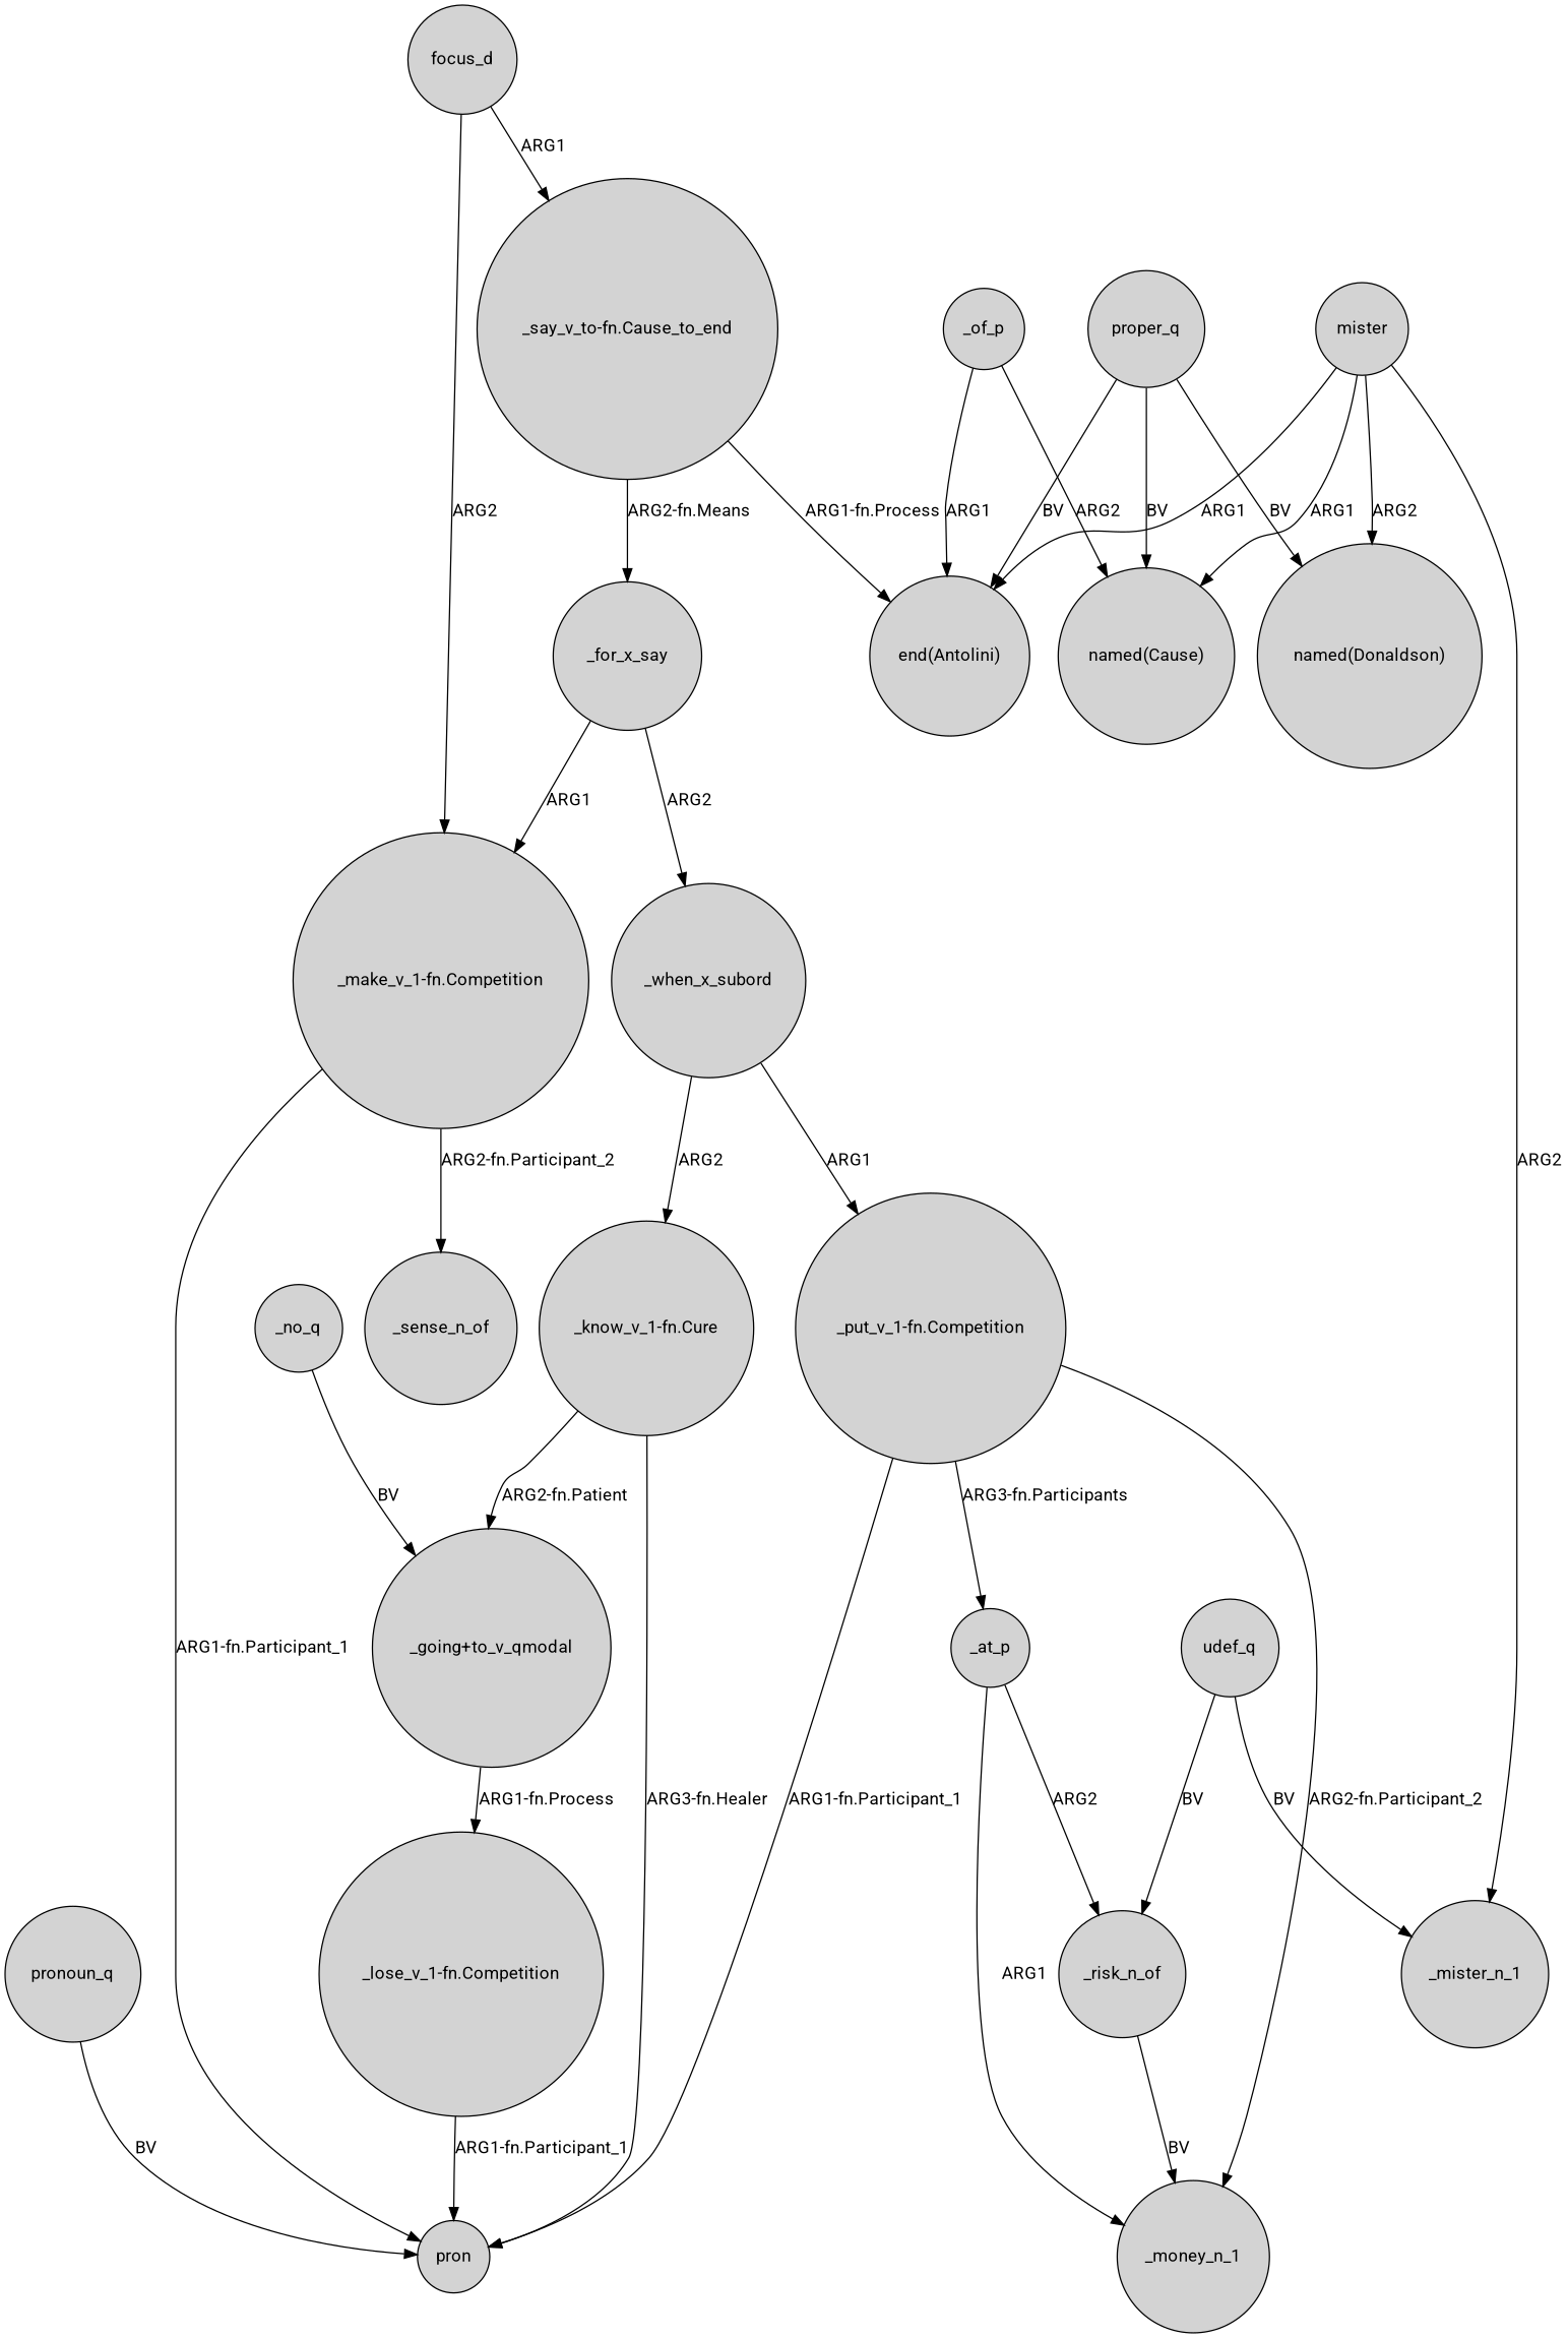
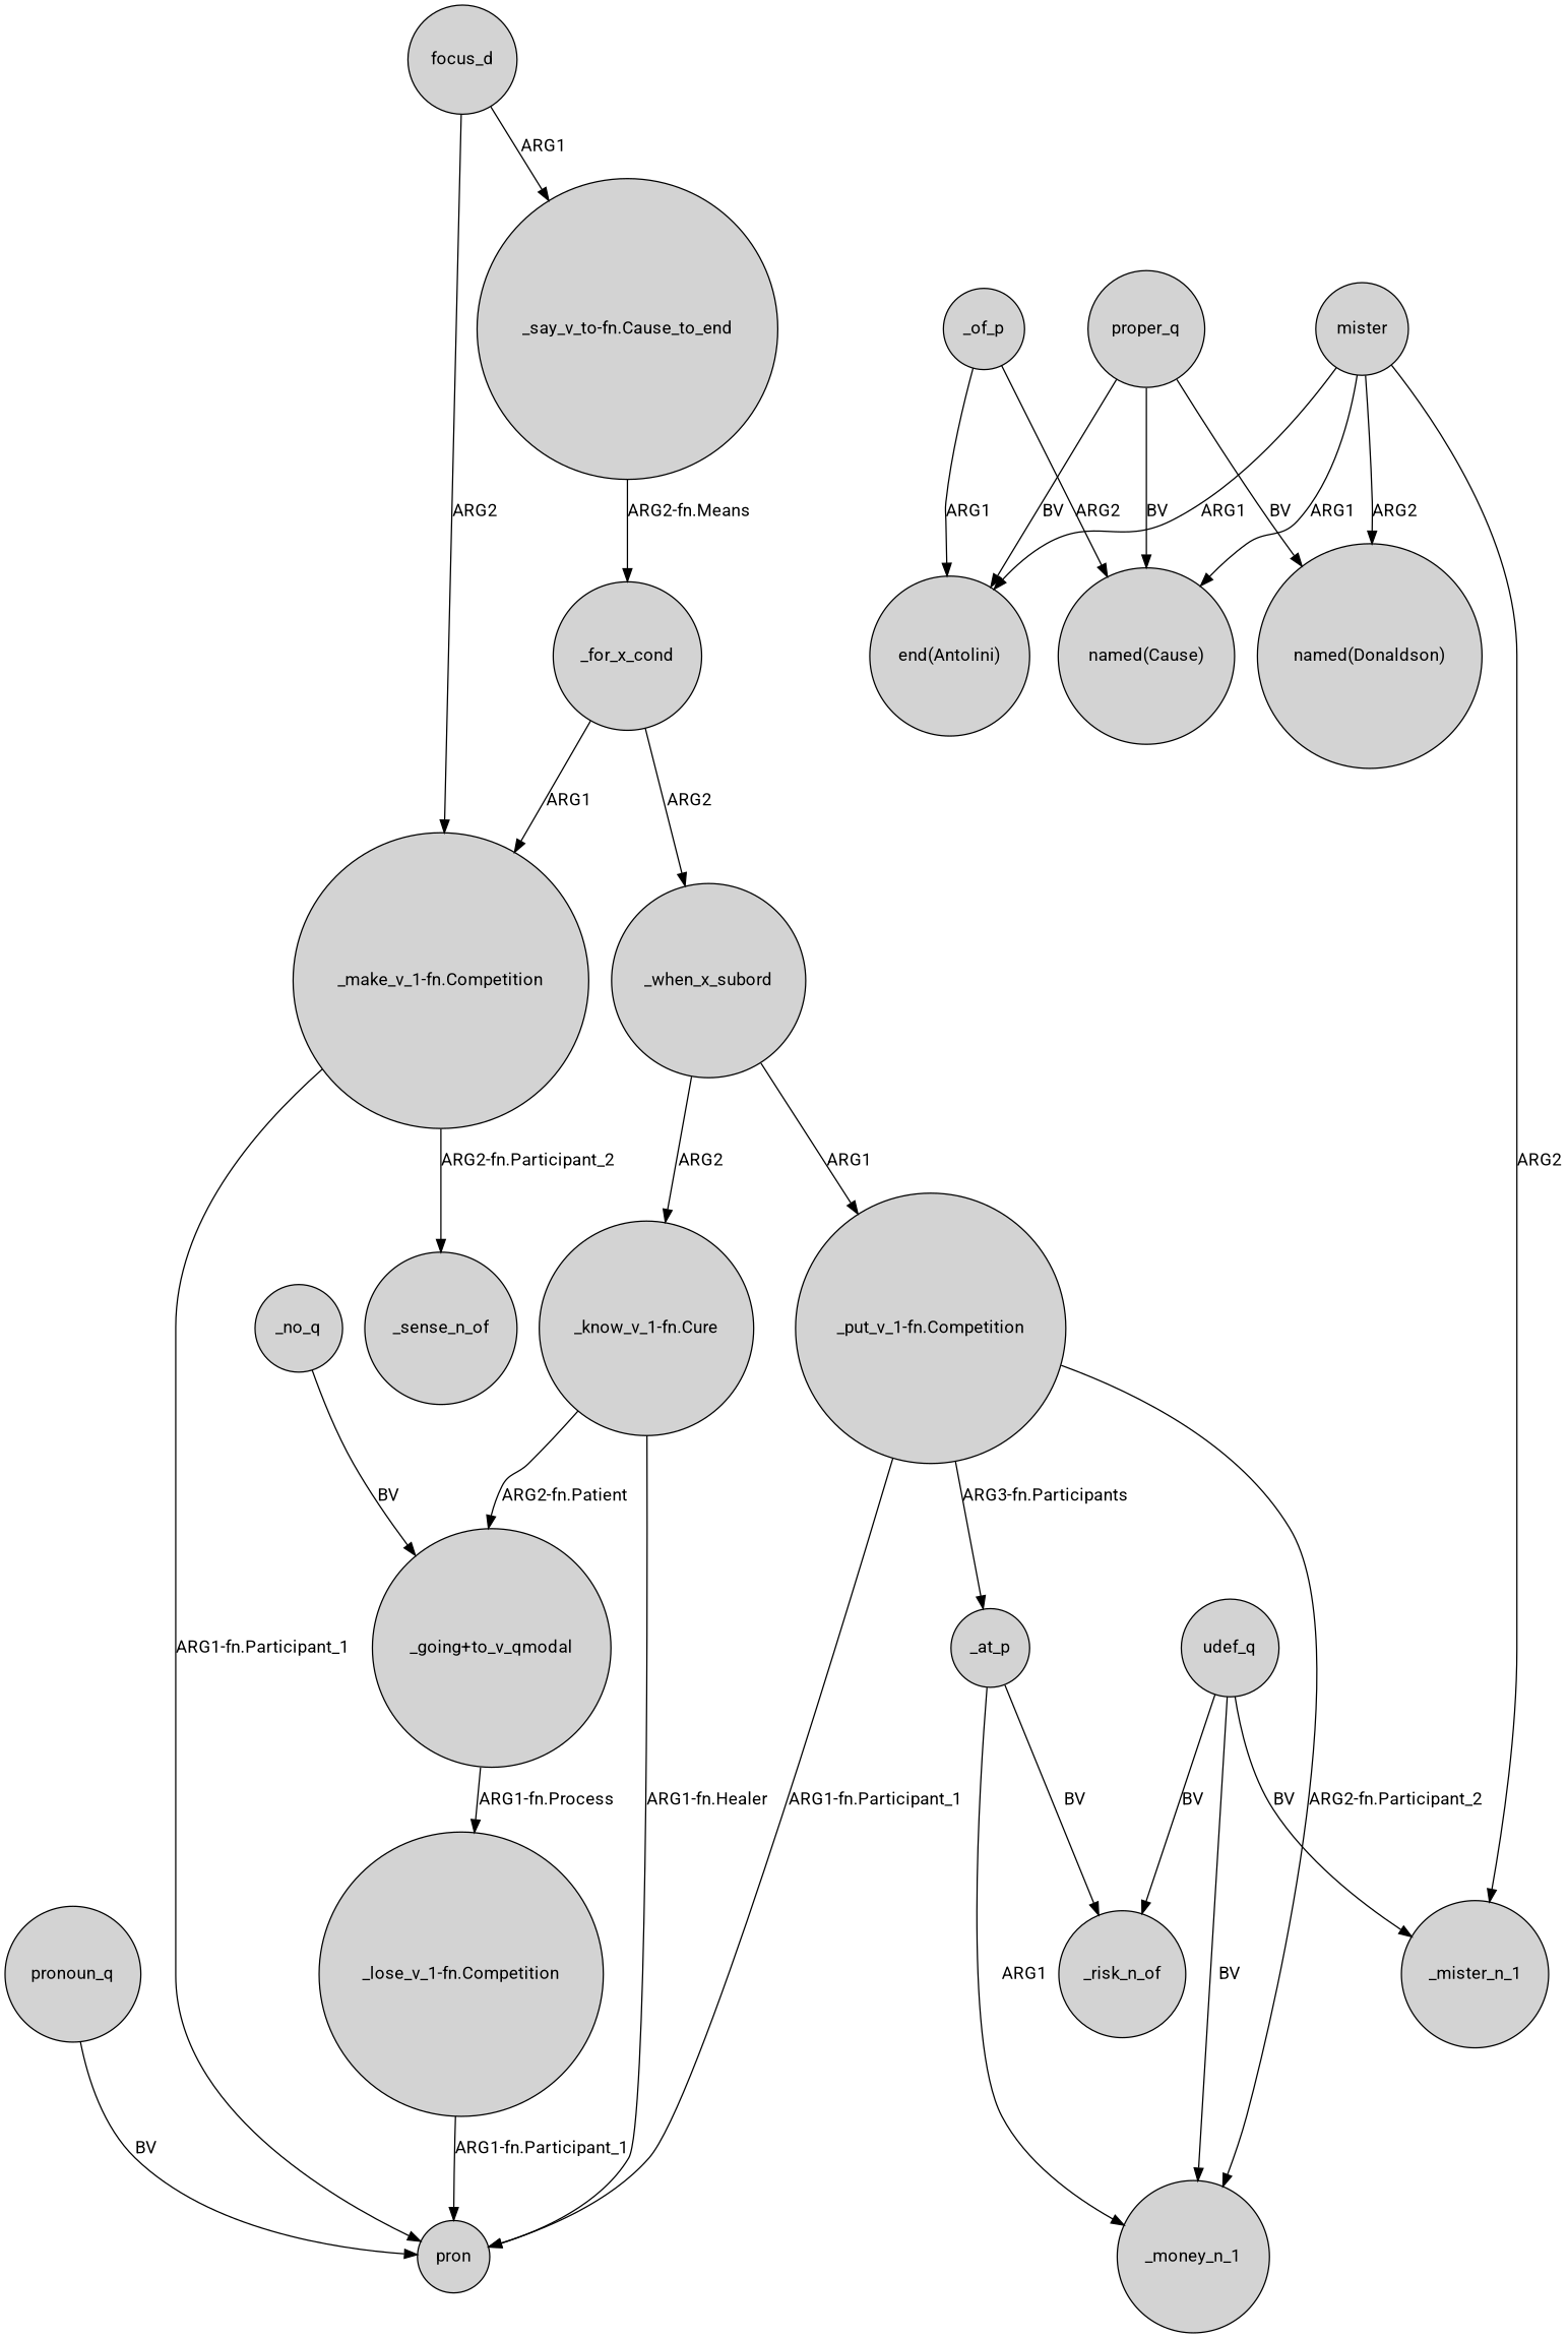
  digraph {
    fontname=Roboto
    node [fontname=Roboto shape=circle style=filled]
    edge [fontname=Roboto]
    proper_q
    "named(Donaldson)"
    n3 [label="end(Antolini)"]
    n4 [label="named(Cause)"]
-   _for_x_cond [label=_for_x_say]
+   _for_x_cond
    _when_x_subord
    "_make_v_1-fn.Competition"
    "_know_v_1-fn.Cure"
    "_put_v_1-fn.Competition"
    pron
    _sense_n_of
    "_going+to_v_qmodal"
    _money_n_1
    _at_p
    "_lose_v_1-fn.Competition"
    n16 [label=mister]
    _mister_n_1
    udef_q
    _risk_n_of
    focus_d
    "_say_v_to-fn.Cause_to_end"
    _of_p
    pronoun_q
    _no_q
    proper_q -> "named(Donaldson)" [label=BV]
    proper_q -> n3 [label=BV]
    proper_q -> n4 [label=BV]
    _for_x_cond -> _when_x_subord [label=ARG2]
    _for_x_cond -> "_make_v_1-fn.Competition" [label=ARG1]
    _when_x_subord -> "_know_v_1-fn.Cure" [label=ARG2]
    _when_x_subord -> "_put_v_1-fn.Competition" [label=ARG1]
    "_make_v_1-fn.Competition" -> pron [label="ARG1-fn.Participant_1"]
    "_make_v_1-fn.Competition" -> _sense_n_of [label="ARG2-fn.Participant_2"]
-   "_know_v_1-fn.Cure" -> pron [label="ARG3-fn.Healer"]
+   "_know_v_1-fn.Cure" -> pron [label="ARG1-fn.Healer"]
    "_know_v_1-fn.Cure" -> "_going+to_v_qmodal" [label="ARG2-fn.Patient"]
    "_put_v_1-fn.Competition" -> pron [label="ARG1-fn.Participant_1"]
    "_put_v_1-fn.Competition" -> _money_n_1 [label="ARG2-fn.Participant_2"]
    "_put_v_1-fn.Competition" -> _at_p [label="ARG3-fn.Participants"]
    "_going+to_v_qmodal" -> "_lose_v_1-fn.Competition" [label="ARG1-fn.Process"]
    _at_p -> _money_n_1 [label=ARG1]
-   _at_p -> _risk_n_of [label=ARG2]
+   _at_p -> _risk_n_of [label=BV]
    "_lose_v_1-fn.Competition" -> pron [label="ARG1-fn.Participant_1"]
    n16 -> "named(Donaldson)" [label=ARG2]
    n16 -> n3 [label=ARG1]
    n16 -> n4 [label=ARG1]
    n16 -> _mister_n_1 [label=ARG2]
-   _risk_n_of -> _money_n_1 [label=BV]
+   udef_q -> _money_n_1 [label=BV]
    udef_q -> _mister_n_1 [label=BV]
    udef_q -> _risk_n_of [label=BV]
    focus_d -> "_make_v_1-fn.Competition" [label=ARG2]
    focus_d -> "_say_v_to-fn.Cause_to_end" [label=ARG1]
-   "_say_v_to-fn.Cause_to_end" -> n3 [label="ARG1-fn.Process"]
    "_say_v_to-fn.Cause_to_end" -> _for_x_cond [label="ARG2-fn.Means"]
    _of_p -> n3 [label=ARG1]
    _of_p -> n4 [label=ARG2]
    pronoun_q -> pron [label=BV]
    _no_q -> "_going+to_v_qmodal" [label=BV]
  }
